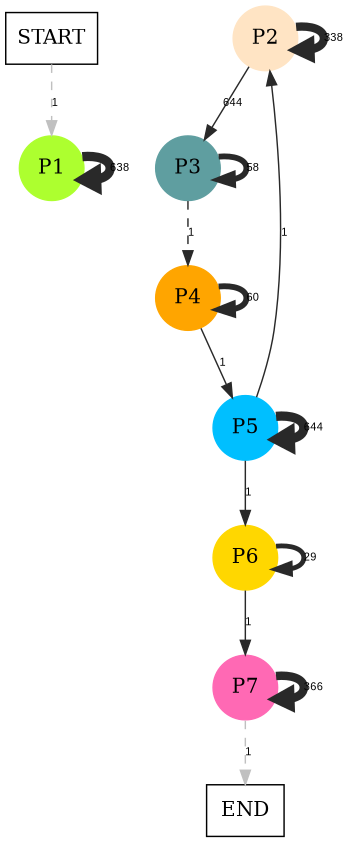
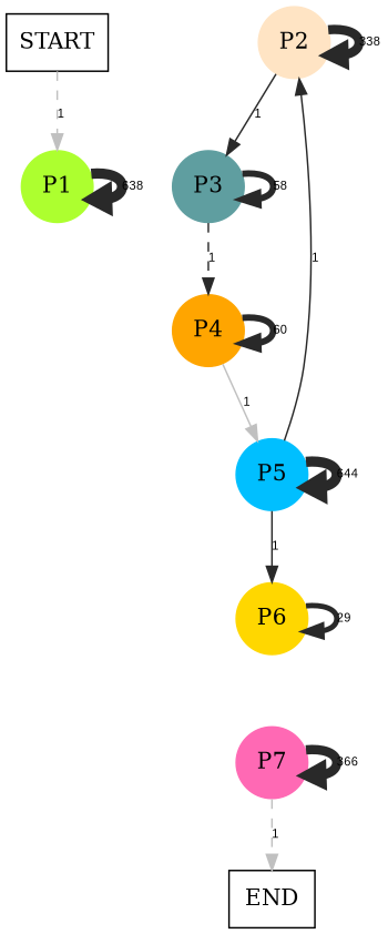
  digraph {
    node [color=black shape=circle style=filled]
    edge [color=grey16 fontname=Arial fontsize=8 labelfloat=false penwidth=1]
    P1 [color=greenyellow]
    P2 [color=bisque]
    P3 [color=cadetblue]
    P4 [color=orange]
    P5 [color=deepskyblue]
    P6 [color=gold]
    P7 [color=hotpink]
    END [fillcolor=white shape=box]
    START [fillcolor=white shape=box]
    P1 -> P1 [label=638 penwidth=6.45833828334479]
    P2 -> P2 [label=338 penwidth=5.823045895483019]
-   P2 -> P3 [label=644]
+   P2 -> P3 [label=1]
    P3 -> P3 [label=58 penwidth=4.060443010546419]
    P3 -> P4 [label=1 style=dashed]
    P4 -> P4 [label=60 penwidth=4.0943445622221]
-   P4 -> P5 [label=1]
+   P4 -> P5 [color=grey label=1]
    P5 -> P2 [label=1]
    P5 -> P5 [label=644 penwidth=6.467698726104354]
    P5 -> P6 [label=1]
    P6 -> P6 [label=29 penwidth=3.367295829986474]
-   P6 -> P7 [label=1]
    P7 -> P7 [label=366 penwidth=5.902633333401366]
    P7 -> END [color=grey label=1 style=dashed penwidth=""]
    START -> P1 [color=grey label=1 style=dashed penwidth=""]
  }
